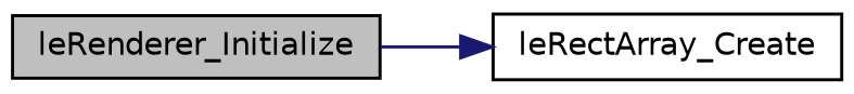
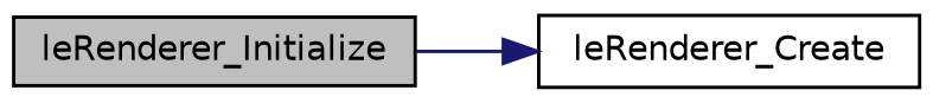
  digraph {
    rankdir=LR
    node [color=black fontname=Helvetica fontsize=10 shape=record style=filled]
    n1 [fillcolor=grey75 fontcolor=black height=0.2 label=leRenderer_Initialize width=0.4]
-   n2 [fillcolor=white height=0.2 label=leRectArray_Create width=0.4]
+   n2 [fillcolor=white height=0.2 label=leRenderer_Create width=0.4]
    n1 -> n2 [color=midnightblue fontname=Helvetica fontsize=10 labelfontname=Helvetica labelfontsize=10 style=solid]
  }
